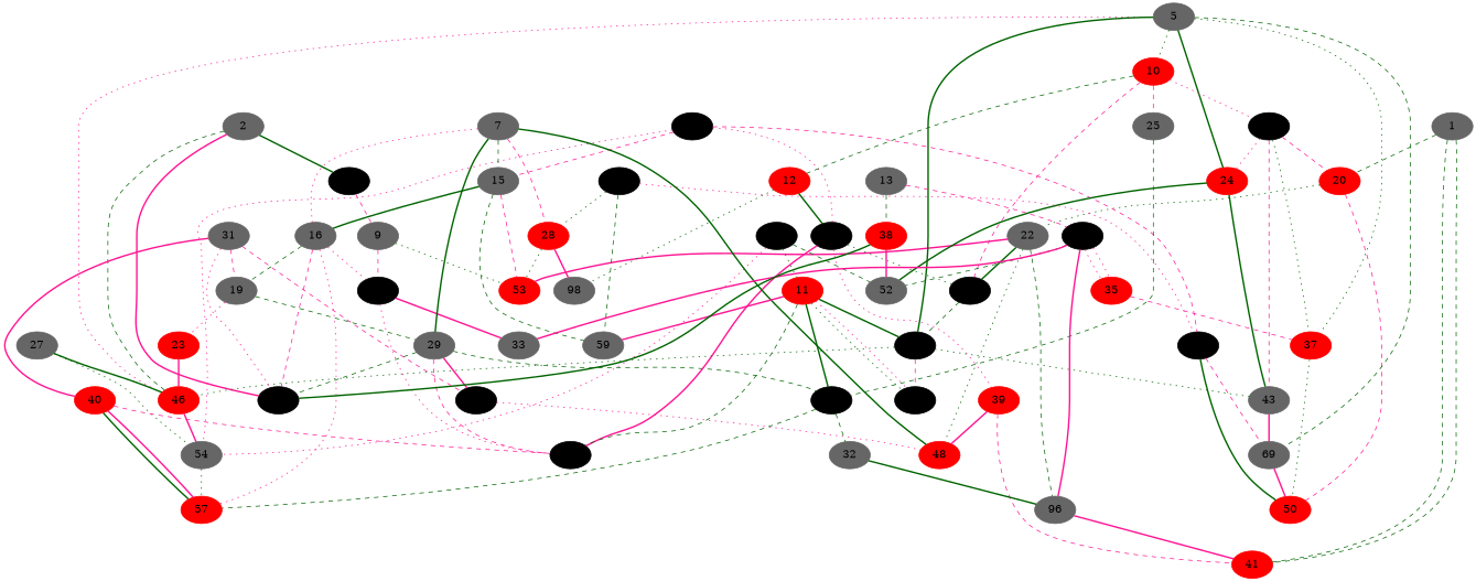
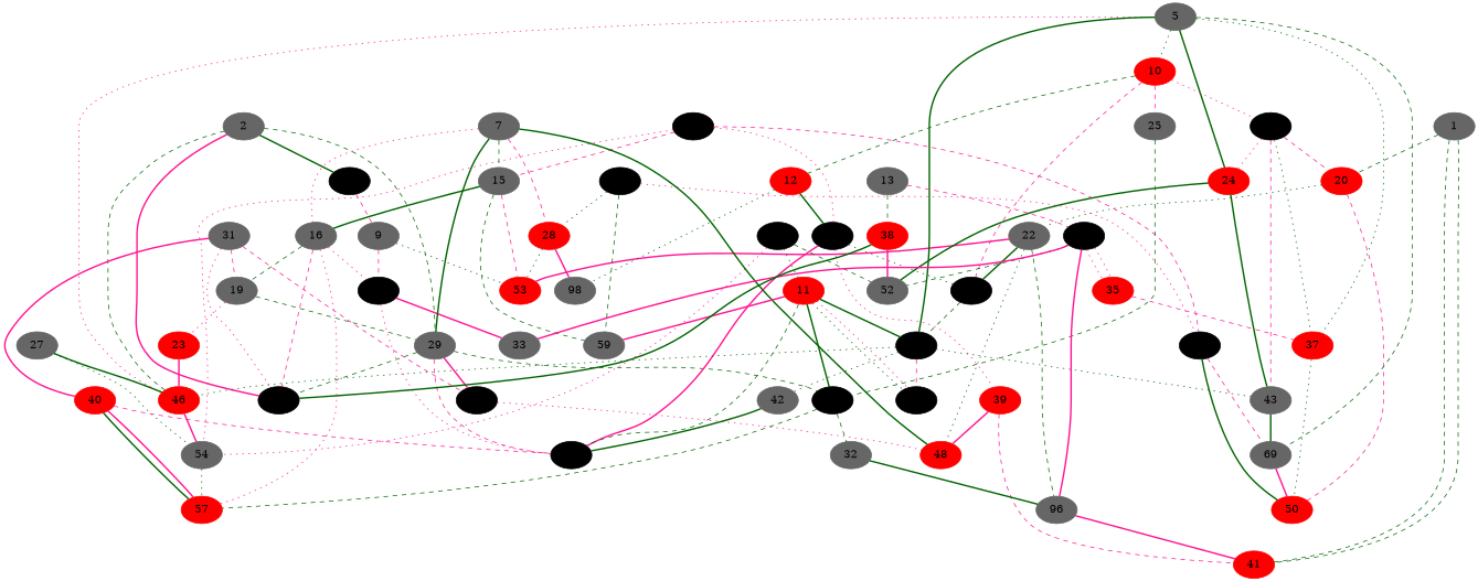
  graph {
    node [color=gray40 style=filled]
    edge [color=darkgreen style=dashed]
    20 [color=red]
    1
    41 [color=red]
    22
    50 [color=red]
    3 [color=black]
    2
    29
    46 [color=red]
    56 [color=black]
    9
    19
    23 [color=red]
    30 [color=black]
    51 [color=black]
    45 [color=black]
    54
    17 [color=black]
    53 [color=red]
    4 [color=black]
    14 [color=black]
    15
    47 [color=black]
    26 [color=black]
    39 [color=red]
    n26 [label=59]
    16
    n28 [label=69]
    57 [color=red]
    5
    10 [color=red]
    24 [color=red]
    34 [color=black]
    37 [color=red]
    12 [color=red]
    18 [color=black]
    25
    52
    43
    44 [color=black]
+   42
    6 [color=black]
    28 [color=red]
    n44 [label=98]
    7
    48 [color=red]
    8 [color=black]
    11 [color=red]
    33
    32
    21 [color=black]
    13
    38 [color=red]
    35 [color=red]
    n55 [label=96]
    27
    31
    40 [color=red]
    20 -- 22 [style=dotted]
    20 -- 50 [color=deeppink]
    1 -- 20
    1 -- 41
    1 -- 41
    22 -- 53 [color=deeppink style=bold]
    22 -- 26 [style=bold]
    22 -- 48 [style=dotted]
    22 -- n55
    3 -- 9 [color=deeppink]
    2 -- 3 [style=bold]
+   2 -- 29
    2 -- 46
    2 -- 56 [color=deeppink style=bold]
    29 -- 56
    29 -- 30
    29 -- 51 [color=deeppink]
    29 -- 45 [color=deeppink style=bold]
    46 -- 54 [color=deeppink style=bold]
    9 -- 17 [color=deeppink]
    9 -- 53 [style=dotted]
    19 -- 29
    19 -- 23 [color=deeppink style=dotted]
    23 -- 46 [color=deeppink style=bold]
    30 -- 57
    30 -- 32
    45 -- 48 [color=deeppink style=dotted]
    54 -- 57 [style=dotted]
    17 -- 51 [color=deeppink style=dotted]
    17 -- 33 [color=deeppink style=bold]
    4 -- 54 [color=deeppink style=dotted]
    4 -- 14 [color=deeppink style=dotted]
    4 -- 15 [color=deeppink]
    4 -- 47 [color=deeppink]
    14 -- 51 [color=deeppink style=bold]
    14 -- 26 [style=dotted]
    14 -- 39 [color=deeppink style=dotted]
    15 -- 53 [color=deeppink]
    15 -- n26
    15 -- 16 [style=bold]
    47 -- 50 [style=bold]
    47 -- n28 [color=deeppink]
    26 -- 34
    39 -- 41 [color=deeppink]
    39 -- 48 [color=deeppink style=bold]
    16 -- 56 [color=deeppink]
    16 -- 19
    16 -- 17 [color=deeppink style=dotted]
    16 -- 57 [color=deeppink style=dotted]
    n28 -- 50 [color=deeppink style=bold]
    5 -- 46 [color=deeppink style=dotted]
    5 -- n28
    5 -- 10 [style=dotted]
    5 -- 24 [style=bold]
    5 -- 34 [style=bold]
    5 -- 37 [style=dotted]
    10 -- 26 [color=deeppink]
    10 -- 12
    10 -- 18 [color=deeppink style=dotted]
    10 -- 25 [color=deeppink]
    24 -- 52 [style=bold]
    24 -- 43 [style=bold]
    34 -- 46 [style=dotted]
    34 -- 43 [style=dotted]
    34 -- 44 [color=deeppink]
+   34 -- 42 [style=dotted]
    37 -- 50 [style=dotted]
    12 -- 14 [style=bold]
    12 -- n44 [style=dotted]
    18 -- 20 [color=deeppink]
    18 -- 24 [color=deeppink style=dotted]
    18 -- 37 [style=dotted]
    18 -- 43 [color=deeppink]
    25 -- 30
-   43 -- n28 [color=deeppink style=bold]
+   43 -- n28 [style=bold]
+   42 -- 51 [style=bold]
    6 -- 47 [color=deeppink style=dotted]
    6 -- n26
    6 -- 28 [style=dotted]
    28 -- 53 [style=dotted]
    28 -- n44 [color=deeppink style=bold]
    7 -- 29 [style=bold]
    7 -- 15
    7 -- 16 [color=deeppink style=dotted]
    7 -- 28 [color=deeppink]
    7 -- 48 [style=bold]
    8 -- 54 [color=deeppink style=dotted]
    8 -- 52
    8 -- 11 [style=dotted]
    11 -- 30 [style=bold]
    11 -- 51
    11 -- n26 [color=deeppink style=bold]
    11 -- 34 [style=bold]
    11 -- 44 [style=dotted]
    11 -- 44 [color=deeppink style=dotted]
    32 -- n55 [style=bold]
    21 -- 52
    21 -- 33 [color=deeppink style=bold]
    21 -- 35 [color=deeppink style=dotted]
    21 -- 35 [color=deeppink style=dotted]
    21 -- n55 [color=deeppink style=bold]
    13 -- 21 [color=deeppink]
    13 -- 38
    38 -- 56 [style=bold]
    38 -- 52 [color=deeppink style=bold]
    35 -- 37 [color=deeppink]
    n55 -- 41 [color=deeppink style=bold]
    27 -- 46 [style=bold]
    27 -- 54 [style=dotted]
    31 -- 56 [color=deeppink style=dotted]
    31 -- 19 [color=deeppink]
    31 -- 45 [color=deeppink]
    31 -- 40 [color=deeppink style=bold]
    40 -- 51 [color=deeppink]
    40 -- 57 [style=bold]
    40 -- 57 [color=deeppink style=bold]
  }
